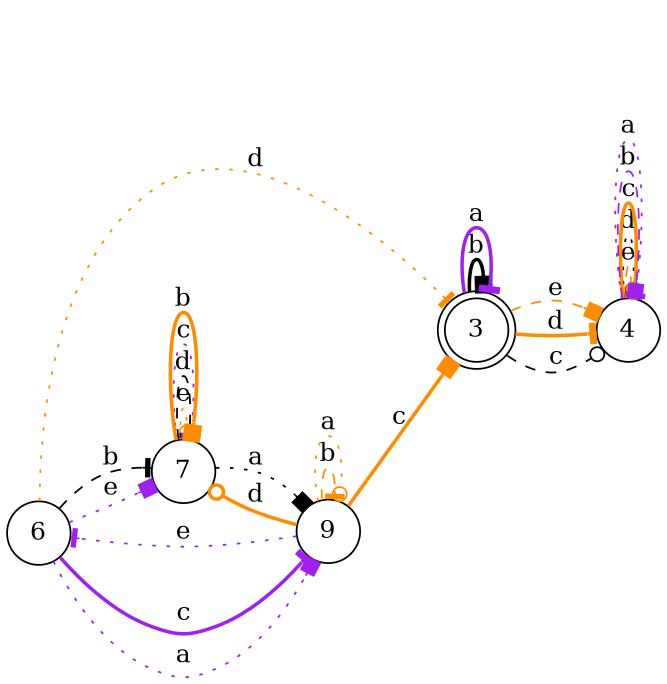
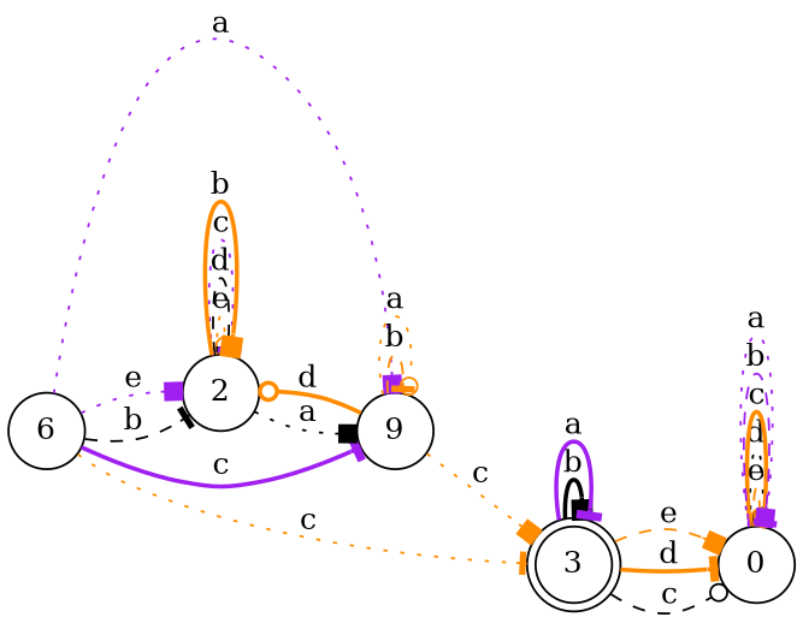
  digraph {
    rankdir=LR
    node [shape=circle]
    edge [arrowhead=tee color=darkorange style=dotted]
    n1 [label=6]
-   n2 [label=7]
+   n2 [label=2]
    n3 [label=3 shape=doublecircle]
    n4 [label=9]
-   n5 [label=4]
+   n5 [label=0]
    n1 -> n2 [arrowhead=box color=purple label=e]
    n1 -> n2 [color=black label=b style=dashed]
-   n1 -> n3 [label=d]
+   n1 -> n3 [label=c]
    n1 -> n4 [color=purple label=c style=bold]
    n1 -> n4 [arrowhead=box color=purple label=a]
    n2 -> n2 [arrowhead=odot label=e]
    n2 -> n2 [color=black label=d style=dashed]
    n2 -> n2 [color=purple label=c]
    n2 -> n2 [arrowhead=box label=b style=bold]
    n2 -> n4 [arrowhead=box color=black label=a]
    n3 -> n3 [arrowhead=box color=black label=b style=bold]
    n3 -> n3 [color=purple label=a style=bold]
    n3 -> n5 [arrowhead=box label=e style=dashed]
    n3 -> n5 [label=d style=bold]
    n3 -> n5 [arrowhead=odot color=black label=c style=dashed]
-   n4 -> n1 [color=purple label=e]
    n4 -> n2 [arrowhead=odot label=d style=bold]
-   n4 -> n3 [arrowhead=box label=c style=bold]
+   n4 -> n3 [arrowhead=box label=c]
    n4 -> n4 [label=b style=dashed]
    n4 -> n4 [arrowhead=odot label=a]
    n5 -> n5 [arrowhead=odot label=e style=dashed]
    n5 -> n5 [arrowhead=odot color=black label=d]
    n5 -> n5 [arrowhead=odot label=c style=bold]
    n5 -> n5 [arrowhead=box color=purple label=b style=dashed]
    n5 -> n5 [color=purple label=a]
  }
